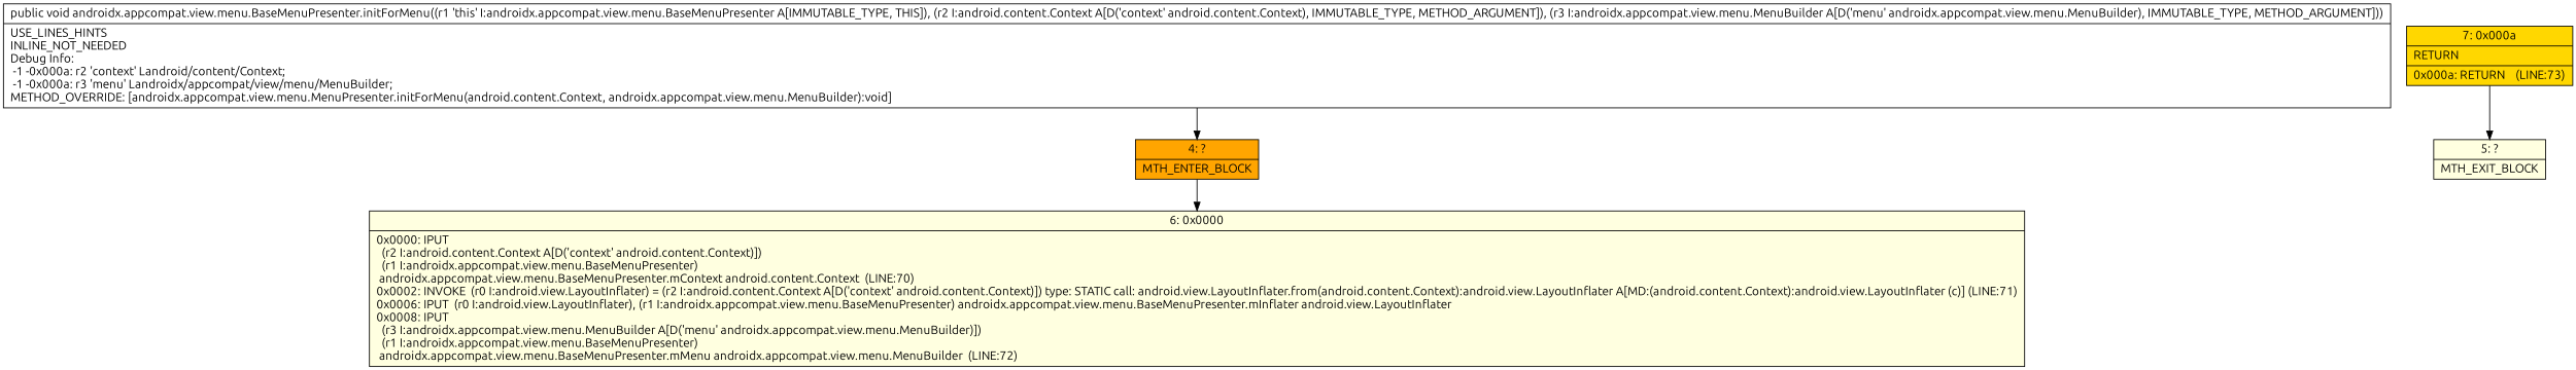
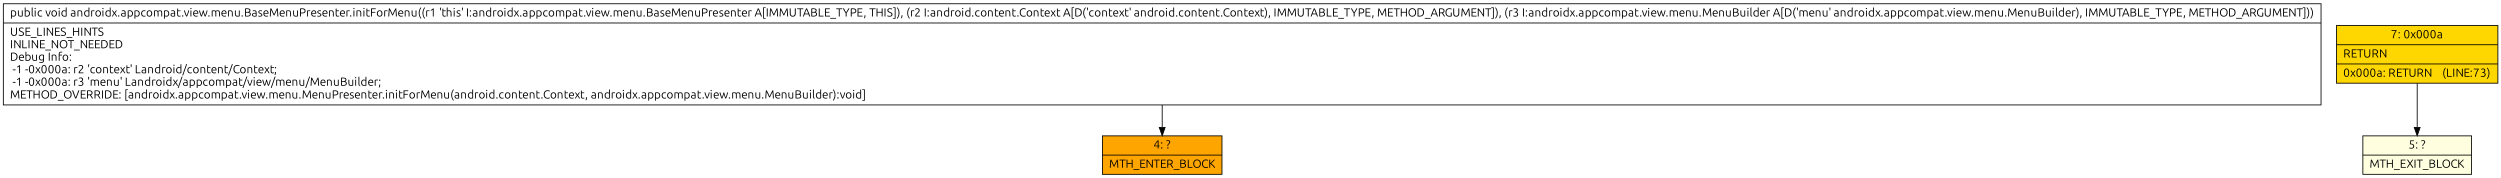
  digraph {
    fontname=Ubuntu
    node [fillcolor=lightyellow fontname=Ubuntu shape=record style=filled]
    edge [color=black fontname=Ubuntu]
    n1 [fillcolor=orange label="{4\:\ ?|MTH_ENTER_BLOCK\l}"]
-   n2 [label="{6\:\ 0x0000|0x0000: IPUT  \l  (r2 I:android.content.Context A[D('context' android.content.Context)])\l  (r1 I:androidx.appcompat.view.menu.BaseMenuPresenter)\l androidx.appcompat.view.menu.BaseMenuPresenter.mContext android.content.Context  (LINE:70)\l0x0002: INVOKE  (r0 I:android.view.LayoutInflater) = (r2 I:android.content.Context A[D('context' android.content.Context)]) type: STATIC call: android.view.LayoutInflater.from(android.content.Context):android.view.LayoutInflater A[MD:(android.content.Context):android.view.LayoutInflater (c)] (LINE:71)\l0x0006: IPUT  (r0 I:android.view.LayoutInflater), (r1 I:androidx.appcompat.view.menu.BaseMenuPresenter) androidx.appcompat.view.menu.BaseMenuPresenter.mInflater android.view.LayoutInflater \l0x0008: IPUT  \l  (r3 I:androidx.appcompat.view.menu.MenuBuilder A[D('menu' androidx.appcompat.view.menu.MenuBuilder)])\l  (r1 I:androidx.appcompat.view.menu.BaseMenuPresenter)\l androidx.appcompat.view.menu.BaseMenuPresenter.mMenu androidx.appcompat.view.menu.MenuBuilder  (LINE:72)\l}"]
    n3 [fillcolor=gold label="{7\:\ 0x000a|RETURN\l|0x000a: RETURN    (LINE:73)\l}"]
    n4 [label="{5\:\ ?|MTH_EXIT_BLOCK\l}"]
    n5 [fillcolor=white label="{public void androidx.appcompat.view.menu.BaseMenuPresenter.initForMenu((r1 'this' I:androidx.appcompat.view.menu.BaseMenuPresenter A[IMMUTABLE_TYPE, THIS]), (r2 I:android.content.Context A[D('context' android.content.Context), IMMUTABLE_TYPE, METHOD_ARGUMENT]), (r3 I:androidx.appcompat.view.menu.MenuBuilder A[D('menu' androidx.appcompat.view.menu.MenuBuilder), IMMUTABLE_TYPE, METHOD_ARGUMENT]))  | USE_LINES_HINTS\lINLINE_NOT_NEEDED\lDebug Info:\l  \-1 \-0x000a: r2 'context' Landroid\/content\/Context;\l  \-1 \-0x000a: r3 'menu' Landroidx\/appcompat\/view\/menu\/MenuBuilder;\lMETHOD_OVERRIDE: [androidx.appcompat.view.menu.MenuPresenter.initForMenu(android.content.Context, androidx.appcompat.view.menu.MenuBuilder):void]\l}"]
-   n1 -> n2
    n3 -> n4
    n5 -> n1
  }
